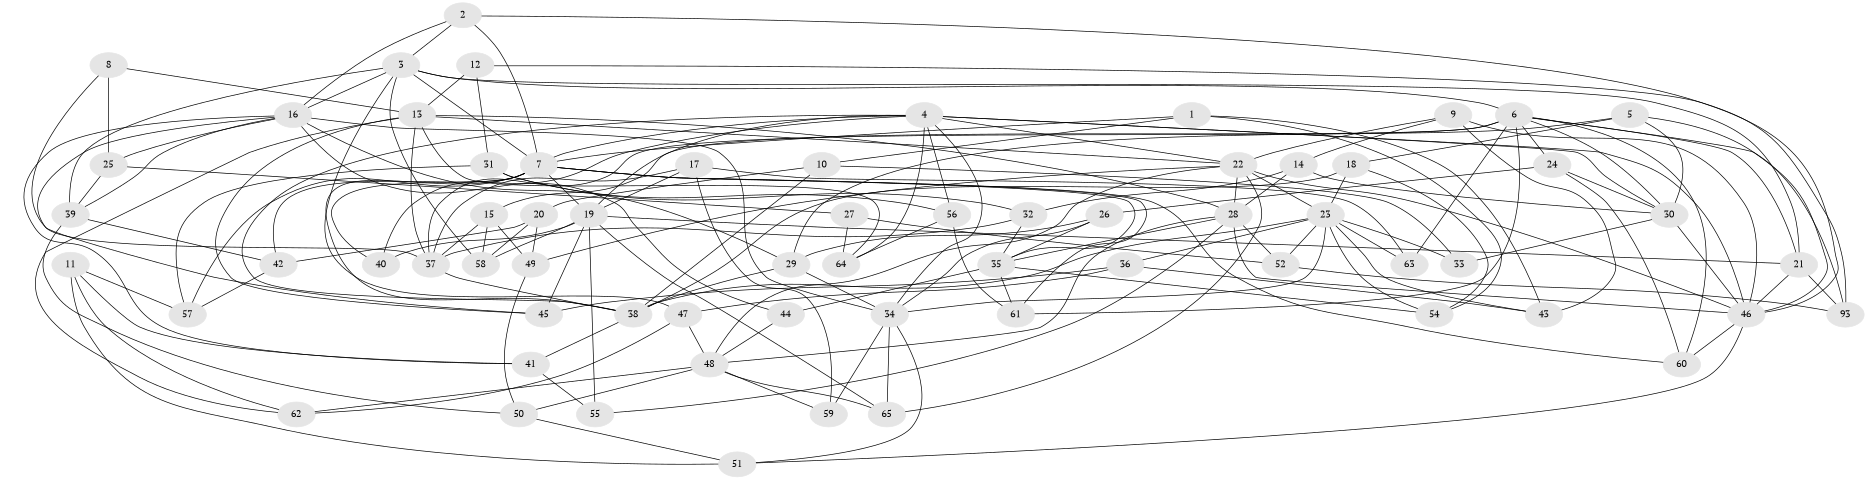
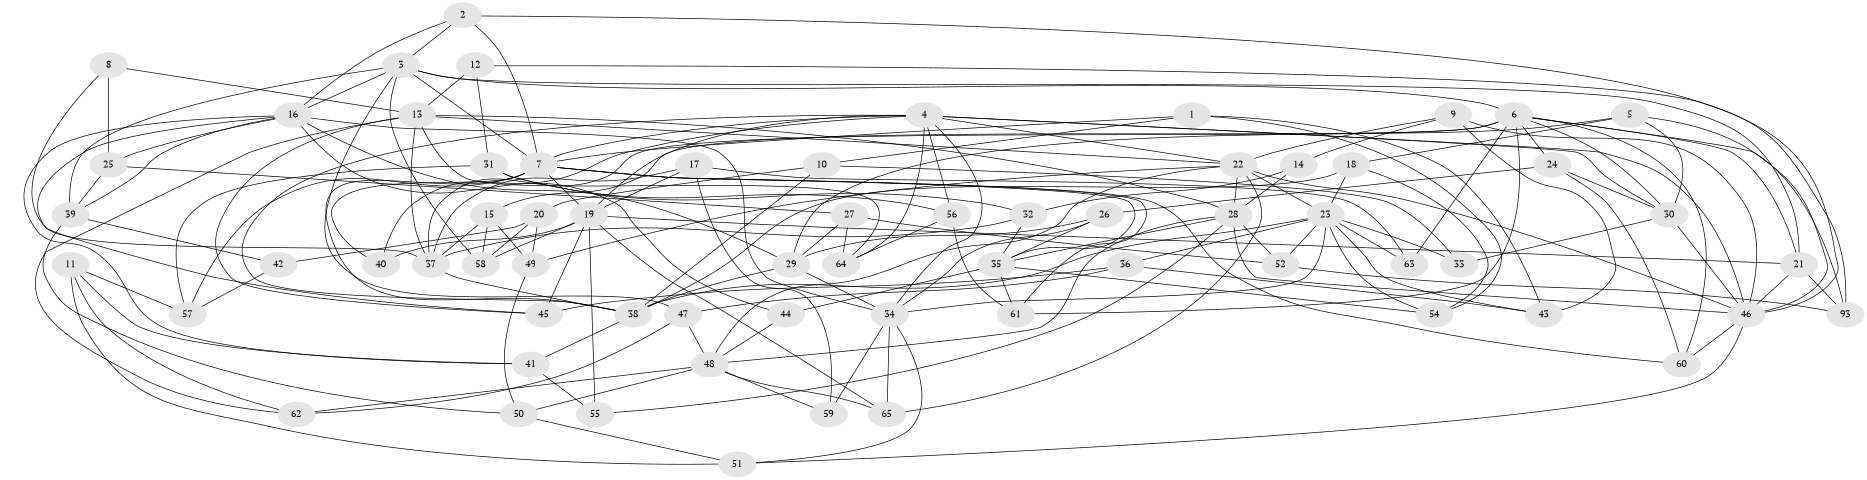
  graph {
    fontname="PT Serif"
    node [color=gray90 fontname="PT Serif" style=filled]
    edge [fontname="PT Serif" weight=1.0]
    1
    7
    10
    43
    54
    19
    38
    40
    60
    61
    35
    42
    57
    20
    33
    2
    3
    16
    46
    6
    21
    39
    47
    58
    34
    29
    25
    41
    45
    44
    51
    30
    15
    24
    37
    n36 [label=93]
    63
    50
    62
    48
    4
    22
    56
    64
    55
    65
    28
    49
    23
    59
    5
    18
    26
    36
    8
    13
    27
    9
    14
    32
    11
    12
    31
    52
    17
    1 -- 7
    1 -- 10
    1 -- 43
    1 -- 54
    7 -- 19
    7 -- 38
    7 -- 40
    7 -- 60
    7 -- 61
    7 -- 35
-   7 -- 42
    7 -- 57
    10 -- 38
    10 -- 20
    10 -- 33
    19 -- 40
    19 -- 21
    19 -- 58
    19 -- 45
    19 -- 55 [weight=2.0]
    19 -- 65
    38 -- 41
    35 -- 54
    35 -- 61
    35 -- 44 [weight=2.0]
    42 -- 57
    20 -- 42
    20 -- 58
    20 -- 49
    2 -- 7
    2 -- 3
    2 -- 16
    2 -- 46
    3 -- 7
    3 -- 16
    3 -- 6 [weight=2.0]
    3 -- 21
    3 -- 39 [weight=2.0]
    3 -- 47
    3 -- 58
    16 -- 39
    16 -- 34
    16 -- 29 [weight=4.0]
    16 -- 25
    16 -- 41
    16 -- 45
    16 -- 44
    46 -- 60
    46 -- 51
    6 -- 60
    6 -- 61
    6 -- 21
    6 -- 30
    6 -- 15
    6 -- 24
    6 -- 37
    6 -- n36
    6 -- 63
    21 -- 46 [weight=2.0]
    21 -- n36
    39 -- 42
    39 -- 50
    47 -- 62
    47 -- 48
    34 -- 51
    34 -- 65
    34 -- 59 [weight=2.0]
    29 -- 38
    29 -- 34 [weight=2.0]
    25 -- 39
    25 -- 27
    41 -- 55
    44 -- 48
    30 -- 33
    30 -- 46 [weight=2.0]
    15 -- 58
    15 -- 37
    15 -- 49
    24 -- 60
    24 -- 30
    24 -- 26
    37 -- 38 [weight=3.0]
    50 -- 51
    48 -- 50
    48 -- 62
    48 -- 65
    48 -- 59
    4 -- 7
    4 -- 19
    4 -- 38
    4 -- 40
    4 -- 46
    4 -- 34
    4 -- 30
    4 -- 22
    4 -- 56
    4 -- 64
    22 -- 46
    22 -- 48
    22 -- 65
    22 -- 28
    22 -- 49
    22 -- 23 [weight=2.0]
    56 -- 61
    56 -- 64
    28 -- 35
    28 -- 46
    28 -- 48
    28 -- 55
    28 -- 52
    49 -- 50
    23 -- 43
    23 -- 54
    23 -- 38
    23 -- 33
    23 -- 34
    23 -- 63 [weight=2.0]
    23 -- 36
    23 -- 52
    5 -- 46
    5 -- 29
    5 -- 30
    5 -- 18
    18 -- 54
    18 -- 38
    18 -- 23
    26 -- 35
    26 -- 34
    26 -- 29
    36 -- 43
    36 -- 47
    36 -- 45
    8 -- 25
    8 -- 37
    8 -- 13
    13 -- 45
    13 -- 37 [weight=2.0]
    13 -- 62
    13 -- 22
    13 -- 64
    13 -- 28
+   27 -- 29
    27 -- 64
    27 -- 52
    9 -- 43
    9 -- 46
    9 -- 22
    9 -- 14
-   14 -- 30
    14 -- 28
    14 -- 32
    32 -- 35
    32 -- 37
    11 -- 57
    11 -- 41
    11 -- 51
    11 -- 62
    12 -- n36
    12 -- 13 [weight=2.0]
    12 -- 31
    31 -- 57
    31 -- 56
    31 -- 32
    52 -- n36
    17 -- 19
    17 -- 37
    17 -- 63
    17 -- 59
  }
